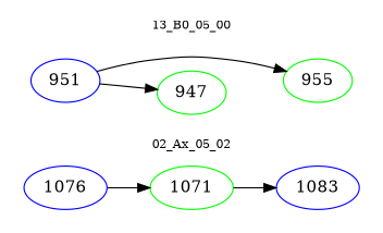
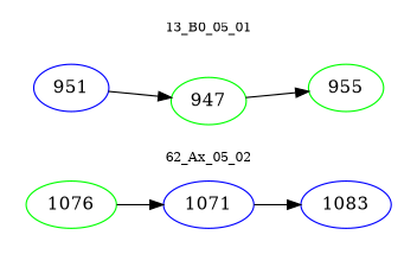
  digraph {
    rankdir=LR
    node [color=blue]
    edge [color=black]
-   n1 [label=1076]
-   n2 [color=green label=1071]
+   n1 [color=green label=1076]
+   n2 [label=1071]
    n3 [label=1083]
    n4 [label=951]
    n5 [color=green label=947]
    n6 [color=green label=955]
    subgraph cluster_1 {
      color=white
      fontsize=10
-     label="02_Ax_05_02"
+     label="62_Ax_05_02"
      n1
      n2
      n3
    }
    subgraph cluster_2 {
      color=white
      fontsize=10
-     label="13_B0_05_00"
+     label="13_B0_05_01"
      n4
      n5
      n6
    }
    n1 -> n2
    n2 -> n3
    n4 -> n5
-   n4 -> n6
+   n5 -> n6
  }
